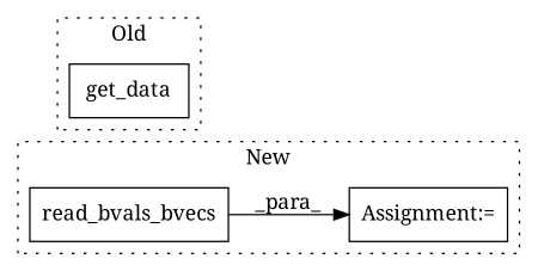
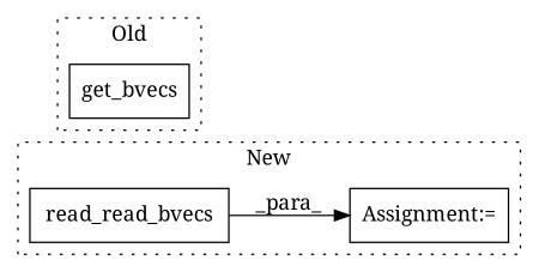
  digraph {
    rankdir=LR
    fontname="Noto Serif"
    node [a=32 shape=box fontname="Noto Serif"]
-   n1 [l="17,1" label=read_bvals_bvecs s="1562,1600"]
+   n1 [l="17,1" label=read_read_bvecs s="1562,1600"]
    n2 [a=7 l=2 label="Assignment:=" s=1560]
-   n3 [l=10 label=get_data s=1301]
+   n3 [l=10 label=get_bvecs s=1301]
    subgraph cluster_1 {
      label=New
      style=dotted
      n1
      n2
    }
    subgraph cluster_2 {
      label=Old
      style=dotted
      n3
    }
    n1 -> n2 [label=_para_ fontname="Noto Serif"]
  }
